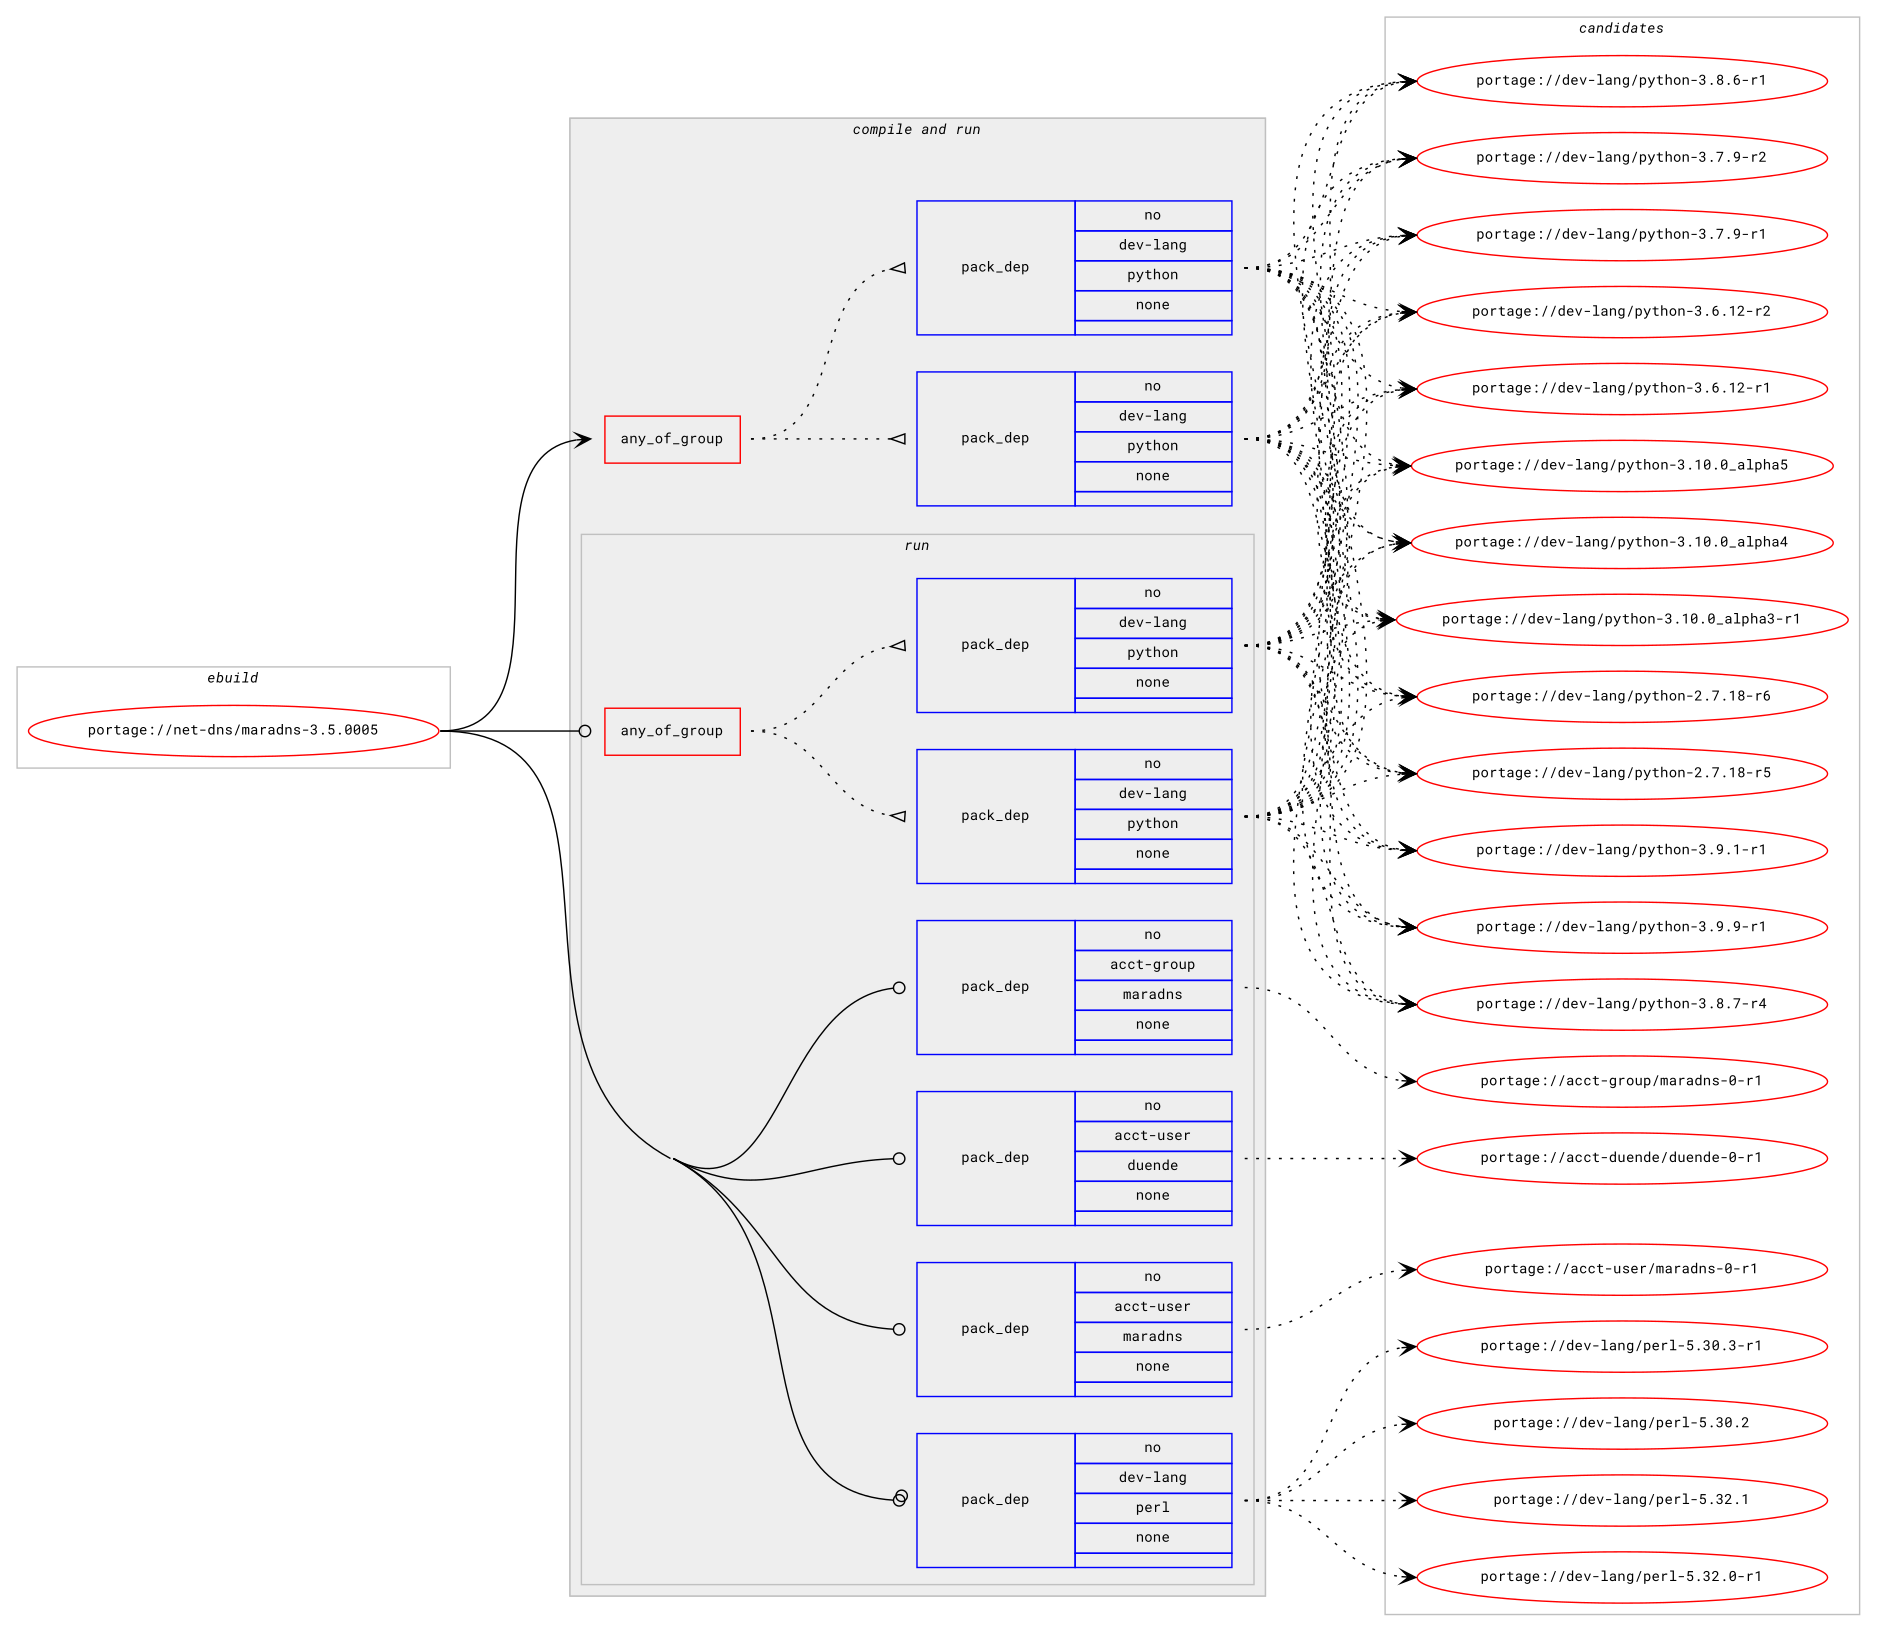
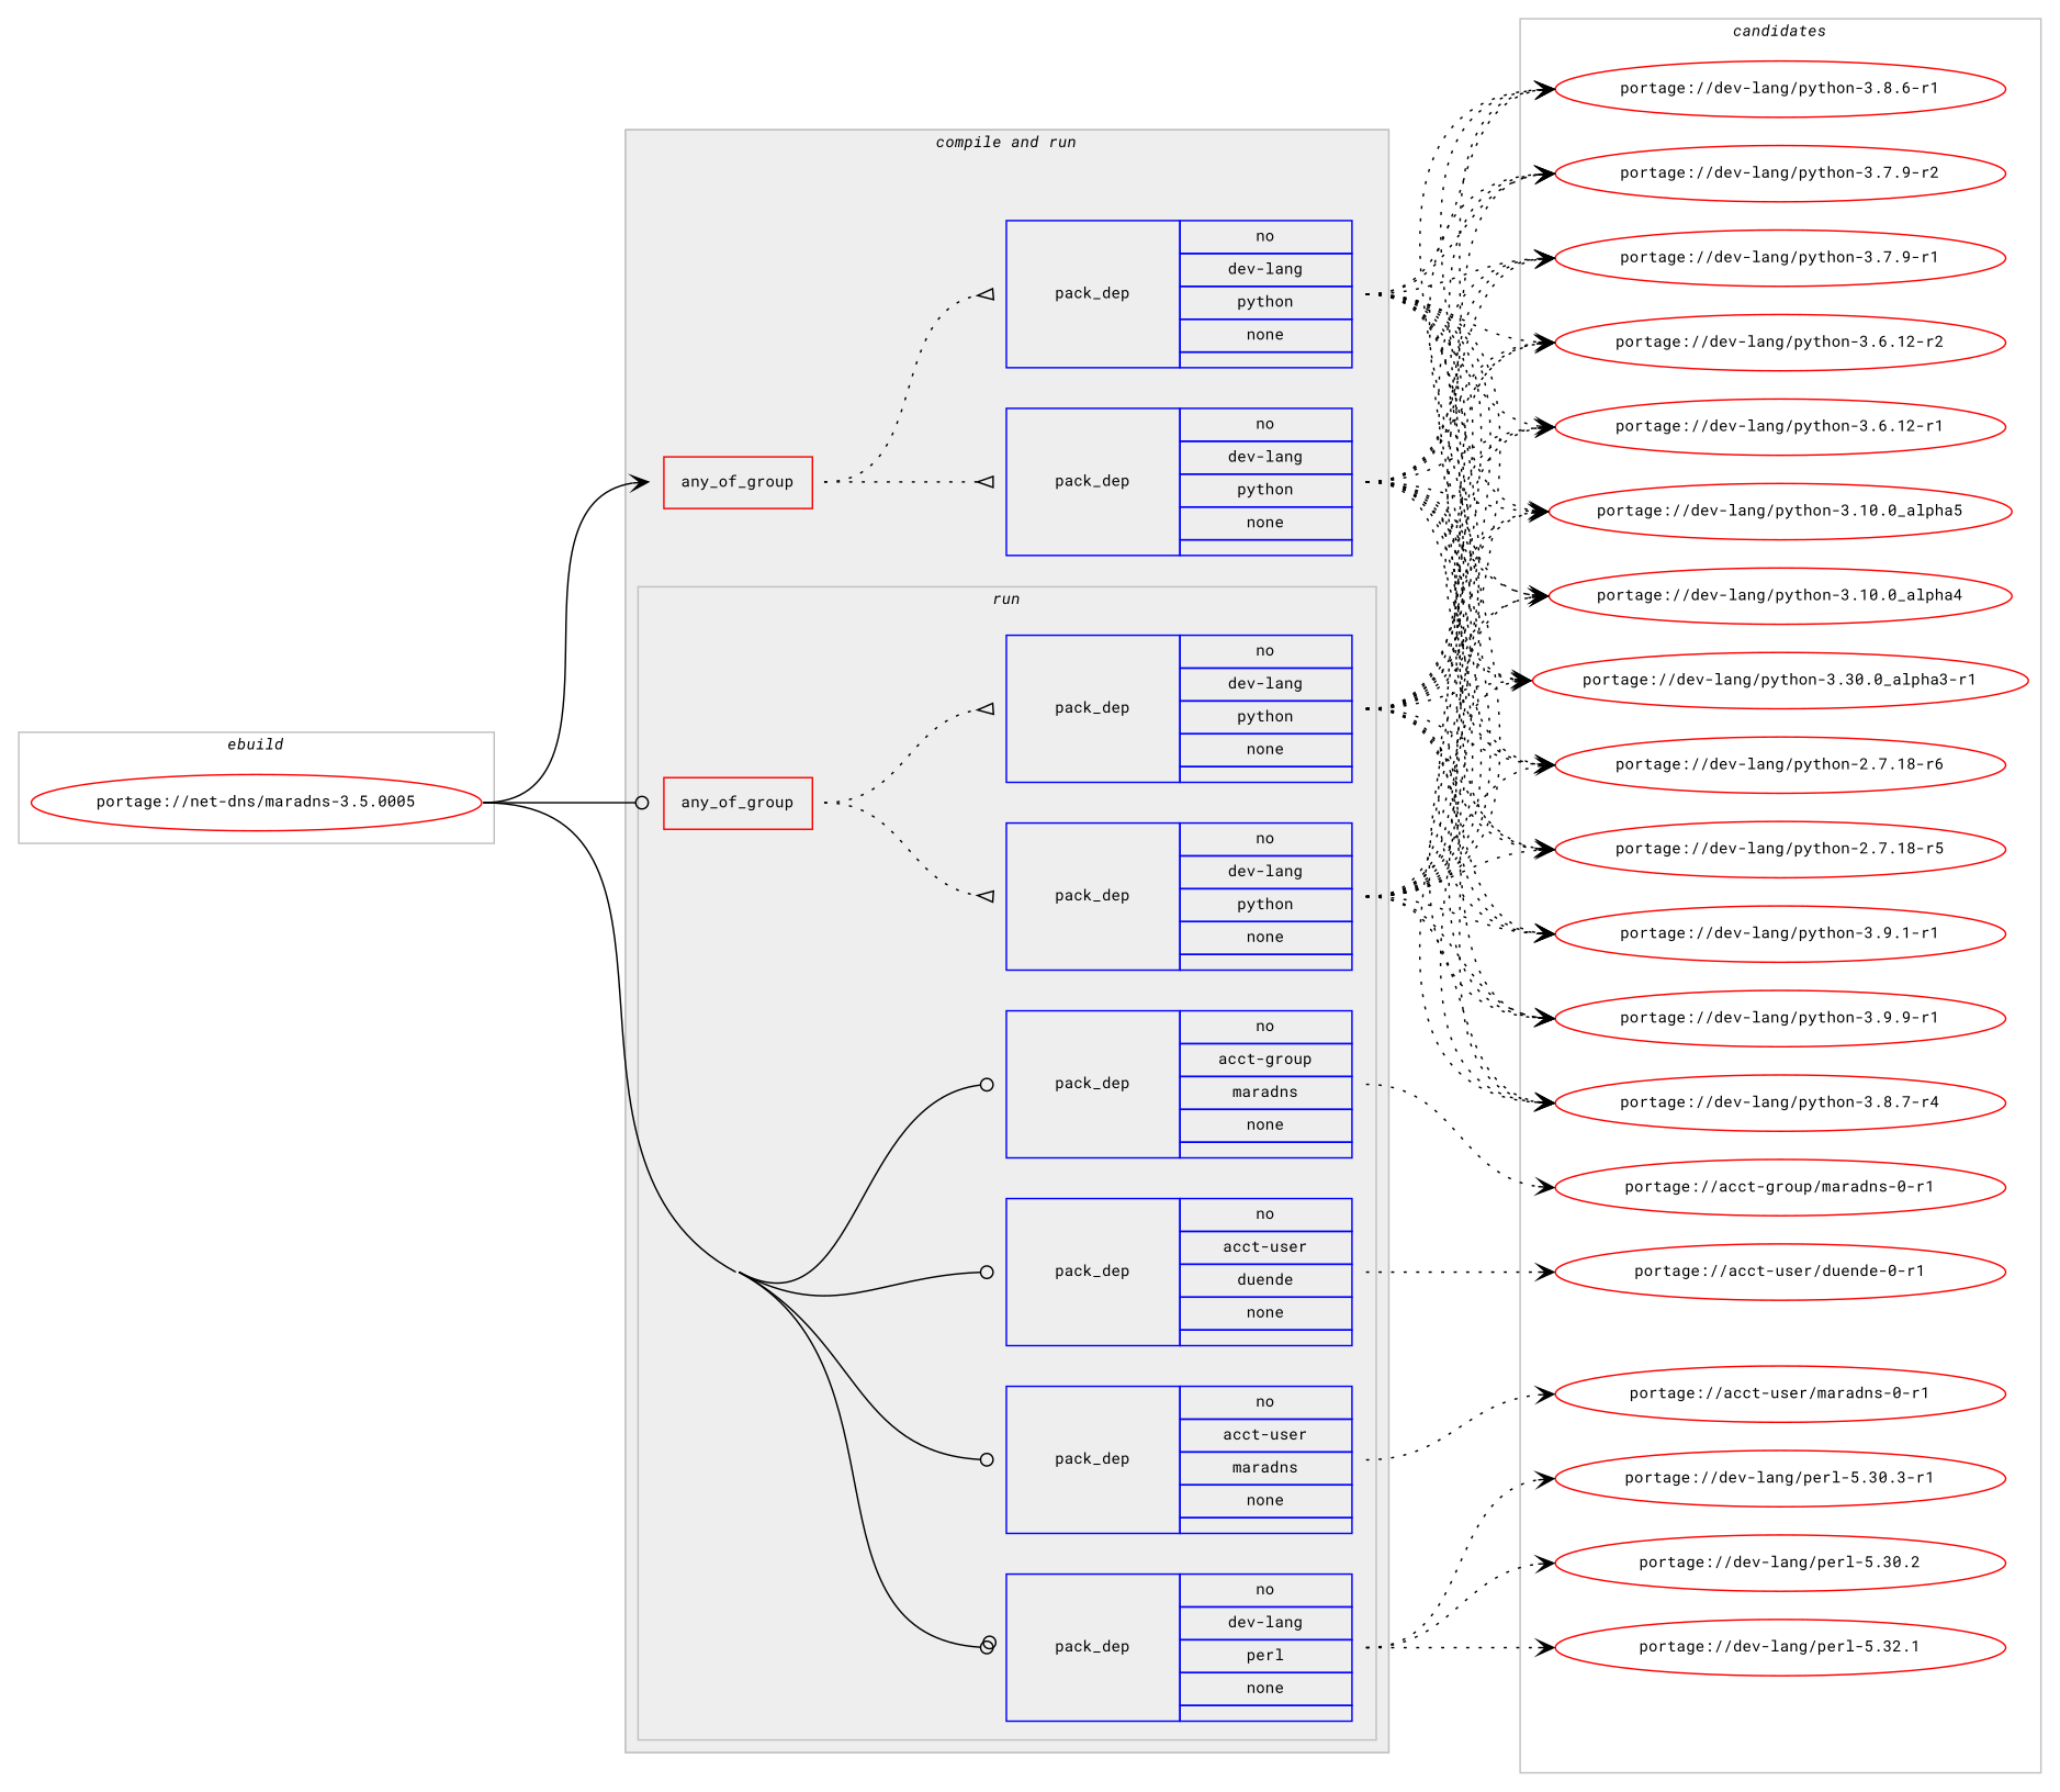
  digraph {
    compound=true
    concentrate=true
    fontname="Roboto Mono"
    fontsize=10
    newrank=true
    rankdir=LR
    ranksep=1.5
    node [color=red fontname="Roboto Mono" fontsize=10]
    edge [arrowhead=vee fontname="Roboto Mono" headport=w style=dotted tailport=e weight=100]
    n1 [label="portage://net-dns/maradns-3.5.0005" width=4]
    n2 [color=blue label=<<TABLE BORDER="0" CELLBORDER="1" CELLSPACING="0" CELLPADDING="4" WIDTH="220"><TR><TD ROWSPAN="6" CELLPADDING="30">pack_dep</TD></TR><TR><TD WIDTH="110">no</TD></TR><TR><TD>dev-lang</TD></TR><TR><TD>python</TD></TR><TR><TD>none</TD></TR><TR><TD></TD></TR></TABLE>> shape=none]
    n3 [color=blue label=<<TABLE BORDER="0" CELLBORDER="1" CELLSPACING="0" CELLPADDING="4" WIDTH="220"><TR><TD ROWSPAN="6" CELLPADDING="30">pack_dep</TD></TR><TR><TD WIDTH="110">no</TD></TR><TR><TD>dev-lang</TD></TR><TR><TD>python</TD></TR><TR><TD>none</TD></TR><TR><TD></TD></TR></TABLE>> shape=none]
    n4 [label=<<TABLE BORDER="0" CELLBORDER="1" CELLSPACING="0" CELLPADDING="4"><TR><TD CELLPADDING="10">any_of_group</TD></TR></TABLE>> shape=none]
    n5 [color=blue label=<<TABLE BORDER="0" CELLBORDER="1" CELLSPACING="0" CELLPADDING="4" WIDTH="220"><TR><TD ROWSPAN="6" CELLPADDING="30">pack_dep</TD></TR><TR><TD WIDTH="110">no</TD></TR><TR><TD>dev-lang</TD></TR><TR><TD>python</TD></TR><TR><TD>none</TD></TR><TR><TD></TD></TR></TABLE>> shape=none]
    n6 [color=blue label=<<TABLE BORDER="0" CELLBORDER="1" CELLSPACING="0" CELLPADDING="4" WIDTH="220"><TR><TD ROWSPAN="6" CELLPADDING="30">pack_dep</TD></TR><TR><TD WIDTH="110">no</TD></TR><TR><TD>dev-lang</TD></TR><TR><TD>python</TD></TR><TR><TD>none</TD></TR><TR><TD></TD></TR></TABLE>> shape=none]
    n7 [label=<<TABLE BORDER="0" CELLBORDER="1" CELLSPACING="0" CELLPADDING="4"><TR><TD CELLPADDING="10">any_of_group</TD></TR></TABLE>> shape=none]
    n8 [color=blue label=<<TABLE BORDER="0" CELLBORDER="1" CELLSPACING="0" CELLPADDING="4" WIDTH="220"><TR><TD ROWSPAN="6" CELLPADDING="30">pack_dep</TD></TR><TR><TD WIDTH="110">no</TD></TR><TR><TD>acct-group</TD></TR><TR><TD>maradns</TD></TR><TR><TD>none</TD></TR><TR><TD></TD></TR></TABLE>> shape=none]
    n9 [color=blue label=<<TABLE BORDER="0" CELLBORDER="1" CELLSPACING="0" CELLPADDING="4" WIDTH="220"><TR><TD ROWSPAN="6" CELLPADDING="30">pack_dep</TD></TR><TR><TD WIDTH="110">no</TD></TR><TR><TD>acct-user</TD></TR><TR><TD>duende</TD></TR><TR><TD>none</TD></TR><TR><TD></TD></TR></TABLE>> shape=none]
    n10 [color=blue label=<<TABLE BORDER="0" CELLBORDER="1" CELLSPACING="0" CELLPADDING="4" WIDTH="220"><TR><TD ROWSPAN="6" CELLPADDING="30">pack_dep</TD></TR><TR><TD WIDTH="110">no</TD></TR><TR><TD>acct-user</TD></TR><TR><TD>maradns</TD></TR><TR><TD>none</TD></TR><TR><TD></TD></TR></TABLE>> shape=none]
    n11 [color=blue label=<<TABLE BORDER="0" CELLBORDER="1" CELLSPACING="0" CELLPADDING="4" WIDTH="220"><TR><TD ROWSPAN="6" CELLPADDING="30">pack_dep</TD></TR><TR><TD WIDTH="110">no</TD></TR><TR><TD>dev-lang</TD></TR><TR><TD>perl</TD></TR><TR><TD>none</TD></TR><TR><TD></TD></TR></TABLE>> shape=none]
    n12 [label="portage://dev-lang/python-3.9.1-r1" width=4]
    n13 [label="portage://dev-lang/python-3.9.9-r1" width=4]
    n14 [label="portage://dev-lang/python-3.8.7-r4" width=4]
    n15 [label="portage://dev-lang/python-3.8.6-r1" width=4]
    n16 [label="portage://dev-lang/python-3.7.9-r2" width=4]
    n17 [label="portage://dev-lang/python-3.7.9-r1" width=4]
    n18 [label="portage://dev-lang/python-3.6.12-r2" width=4]
    n19 [label="portage://dev-lang/python-3.6.12-r1" width=4]
    n20 [label="portage://dev-lang/python-3.10.0_alpha5" width=4]
    n21 [label="portage://dev-lang/python-3.10.0_alpha4" width=4]
-   n22 [label="portage://dev-lang/python-3.10.0_alpha3-r1" width=4]
+   n22 [label="portage://dev-lang/python-3.30.0_alpha3-r1" width=4]
    n23 [label="portage://dev-lang/python-2.7.18-r6" width=4]
    n24 [label="portage://dev-lang/python-2.7.18-r5" width=4]
    n25 [label="portage://acct-group/maradns-0-r1" width=4]
-   n26 [label="portage://acct-duende/duende-0-r1" width=4]
+   n26 [label="portage://acct-user/duende-0-r1" width=4]
    n27 [label="portage://acct-user/maradns-0-r1" width=4]
    n28 [label="portage://dev-lang/perl-5.32.1" width=4]
-   n29 [label="portage://dev-lang/perl-5.32.0-r1" width=4]
    n30 [label="portage://dev-lang/perl-5.30.3-r1" width=4]
    n31 [label="portage://dev-lang/perl-5.30.2" width=4]
    subgraph cluster_1 {
      color=gray
      label=<<i>ebuild</i>>
      rank=same
      n1
    }
    subgraph cluster_2 {
      color=gray
      label=<<i>dependencies</i>>
      subgraph cluster_3 {
        color=gray
        fillcolor="#eeeeee"
        label=<<i>compile</i>>
        style=filled
        subgraph sub_4 {
          color=gray
          fillcolor="#eeeeee"
          label=<<i>compile</i>>
          style=filled
          n4
          subgraph sub_5 {
            color=gray
            fillcolor="#eeeeee"
            label=<<i>compile</i>>
            style=filled
            n2
          }
          subgraph sub_6 {
            color=gray
            fillcolor="#eeeeee"
            label=<<i>compile</i>>
            style=filled
            n3
          }
        }
      }
      subgraph cluster_7 {
        color=gray
        fillcolor="#eeeeee"
        label=<<i>compile and run</i>>
        style=filled
      }
      subgraph cluster_8 {
        color=gray
        fillcolor="#eeeeee"
        label=<<i>run</i>>
        style=filled
        subgraph sub_9 {
          color=gray
          fillcolor="#eeeeee"
          label=<<i>run</i>>
          style=filled
          n7
          subgraph sub_10 {
            color=gray
            fillcolor="#eeeeee"
            label=<<i>run</i>>
            style=filled
            n5
          }
          subgraph sub_11 {
            color=gray
            fillcolor="#eeeeee"
            label=<<i>run</i>>
            style=filled
            n6
          }
        }
        subgraph sub_12 {
          color=gray
          fillcolor="#eeeeee"
          label=<<i>run</i>>
          style=filled
          n8
        }
        subgraph sub_13 {
          color=gray
          fillcolor="#eeeeee"
          label=<<i>run</i>>
          style=filled
          n9
        }
        subgraph sub_14 {
          color=gray
          fillcolor="#eeeeee"
          label=<<i>run</i>>
          style=filled
          n10
        }
        subgraph sub_15 {
          color=gray
          fillcolor="#eeeeee"
          label=<<i>run</i>>
          style=filled
          n11
        }
      }
    }
    subgraph cluster_16 {
      color=gray
      label=<<i>candidates</i>>
      rank=same
      subgraph sub_17 {
        color=black
        label=<<i>candidates</i>>
        nodesep=1
        rank=same
        n12
        n13
        n14
        n15
        n16
        n17
        n18
        n19
        n20
        n21
        n22
        n23
        n24
      }
      subgraph sub_18 {
        color=black
        label=<<i>candidates</i>>
        nodesep=1
        rank=same
        n12
        n13
        n14
        n15
        n16
        n17
        n18
        n19
        n20
        n21
        n22
        n23
        n24
      }
      subgraph sub_19 {
        color=black
        label=<<i>candidates</i>>
        nodesep=1
        rank=same
        n12
        n13
        n14
        n15
        n16
        n17
        n18
        n19
        n20
        n21
        n22
        n23
        n24
      }
      subgraph sub_20 {
        color=black
        label=<<i>candidates</i>>
        nodesep=1
        rank=same
        n12
        n13
        n14
        n15
        n16
        n17
        n18
        n19
        n20
        n21
        n22
        n23
        n24
      }
      subgraph sub_21 {
        color=black
        label=<<i>candidates</i>>
        nodesep=1
        rank=same
        n25
      }
      subgraph sub_22 {
        color=black
        label=<<i>candidates</i>>
        nodesep=1
        rank=same
        n26
      }
      subgraph sub_23 {
        color=black
        label=<<i>candidates</i>>
        nodesep=1
        rank=same
        n27
      }
      subgraph sub_24 {
        color=black
        label=<<i>candidates</i>>
        nodesep=1
        rank=same
        n28
-       n29
        n30
        n31
      }
    }
    n1 -> n4 [style=solid weight=20]
    n1 -> n7 [arrowhead=odot style=solid weight=20]
    n1 -> n8 [arrowhead=odot style=solid weight=20]
    n1 -> n9 [arrowhead=odot style=solid weight=20]
    n1 -> n10 [arrowhead=odot style=solid weight=20]
    n1 -> n11 [arrowhead=odot style=solid weight=20]
    n2 -> n12
    n2 -> n13
    n2 -> n14
    n2 -> n15
    n2 -> n16
    n2 -> n17
    n2 -> n18
    n2 -> n19
    n2 -> n20
    n2 -> n21
    n2 -> n22
    n2 -> n23
    n2 -> n24
    n3 -> n12
    n3 -> n13
    n3 -> n14
    n3 -> n15
    n3 -> n16
    n3 -> n17
    n3 -> n18
    n3 -> n19
    n3 -> n20
    n3 -> n21
    n3 -> n22
    n3 -> n23
    n3 -> n24
    n4 -> n2 [arrowhead=oinv weight=20]
    n4 -> n3 [arrowhead=oinv weight=20]
    n5 -> n12
    n5 -> n13
    n5 -> n14
    n5 -> n15
    n5 -> n16
    n5 -> n17
    n5 -> n18
    n5 -> n19
    n5 -> n20
    n5 -> n21
    n5 -> n22
    n5 -> n23
    n5 -> n24
    n6 -> n12
    n6 -> n13
    n6 -> n14
    n6 -> n15
    n6 -> n16
    n6 -> n17
    n6 -> n18
    n6 -> n19
    n6 -> n20
    n6 -> n21
    n6 -> n22
    n6 -> n23
    n6 -> n24
    n7 -> n5 [arrowhead=oinv weight=20]
    n7 -> n6 [arrowhead=oinv weight=20]
    n8 -> n25
    n9 -> n26
    n10 -> n27
    n11 -> n28
-   n11 -> n29
    n11 -> n30
    n11 -> n31
  }
